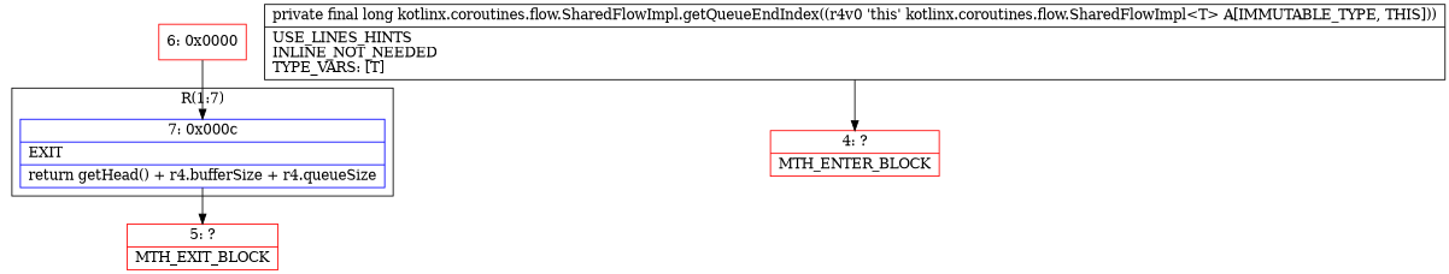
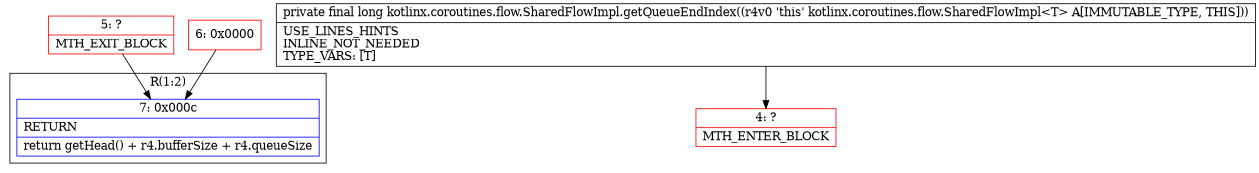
  digraph {
    node [color=red shape=record]
-   n1 [color=blue label="{7\:\ 0x000c|EXIT\l|return getHead() + r4.bufferSize + r4.queueSize\l}"]
+   n1 [color=blue label="{7\:\ 0x000c|RETURN\l|return getHead() + r4.bufferSize + r4.queueSize\l}"]
    n2 [label="{5\:\ ?|MTH_EXIT_BLOCK\l}"]
    n3 [label="{4\:\ ?|MTH_ENTER_BLOCK\l}"]
    n4 [label="{6\:\ 0x0000}"]
    n5 [label="{private final long kotlinx.coroutines.flow.SharedFlowImpl.getQueueEndIndex((r4v0 'this' kotlinx.coroutines.flow.SharedFlowImpl\<T\> A[IMMUTABLE_TYPE, THIS]))  | USE_LINES_HINTS\lINLINE_NOT_NEEDED\lTYPE_VARS: [T]\l}" color=""]
    subgraph cluster_1 {
-     label="R(1:7)"
+     label="R(1:2)"
      n1
    }
-   n1 -> n2
+   n2 -> n1
    n4 -> n1
    n5 -> n3
  }
